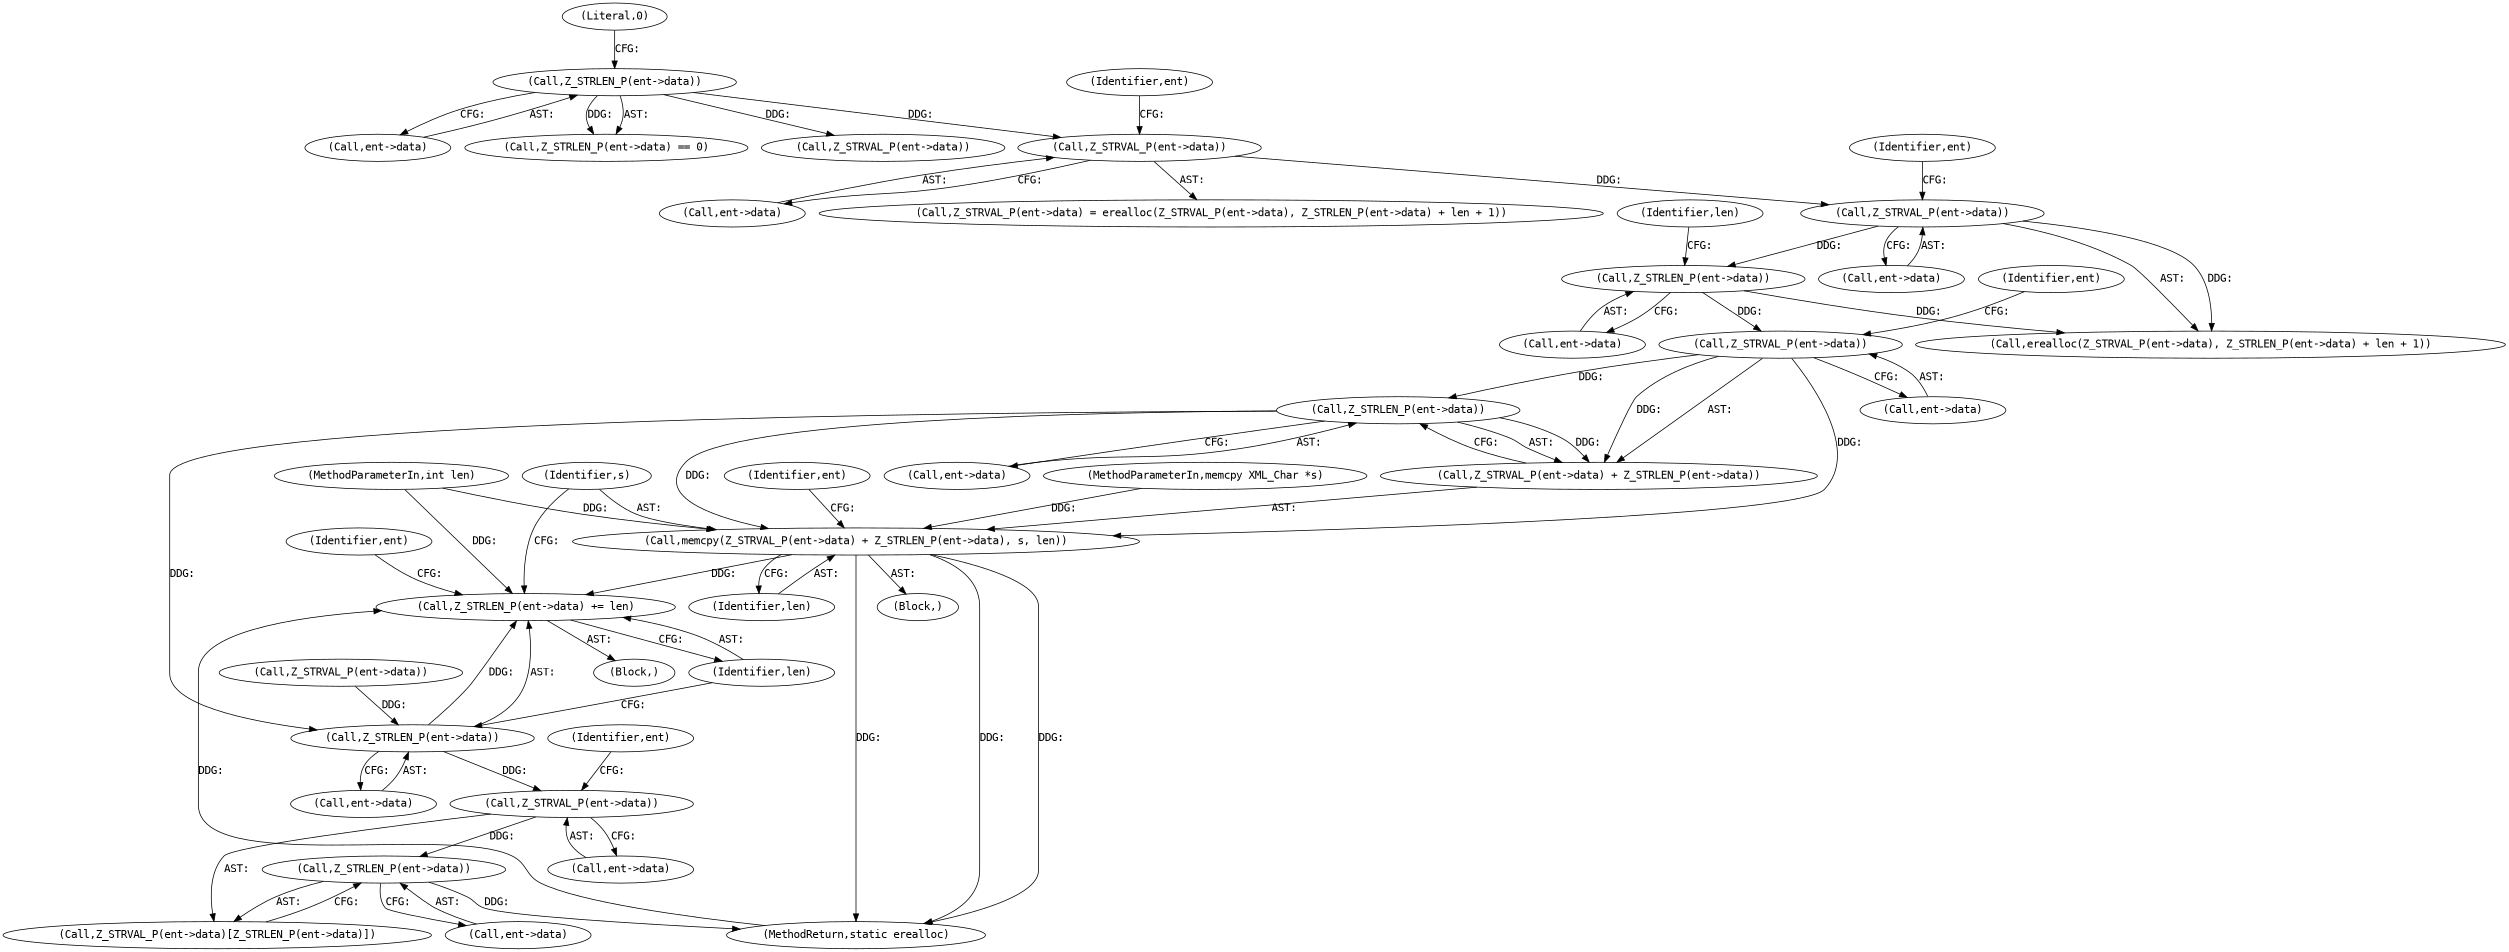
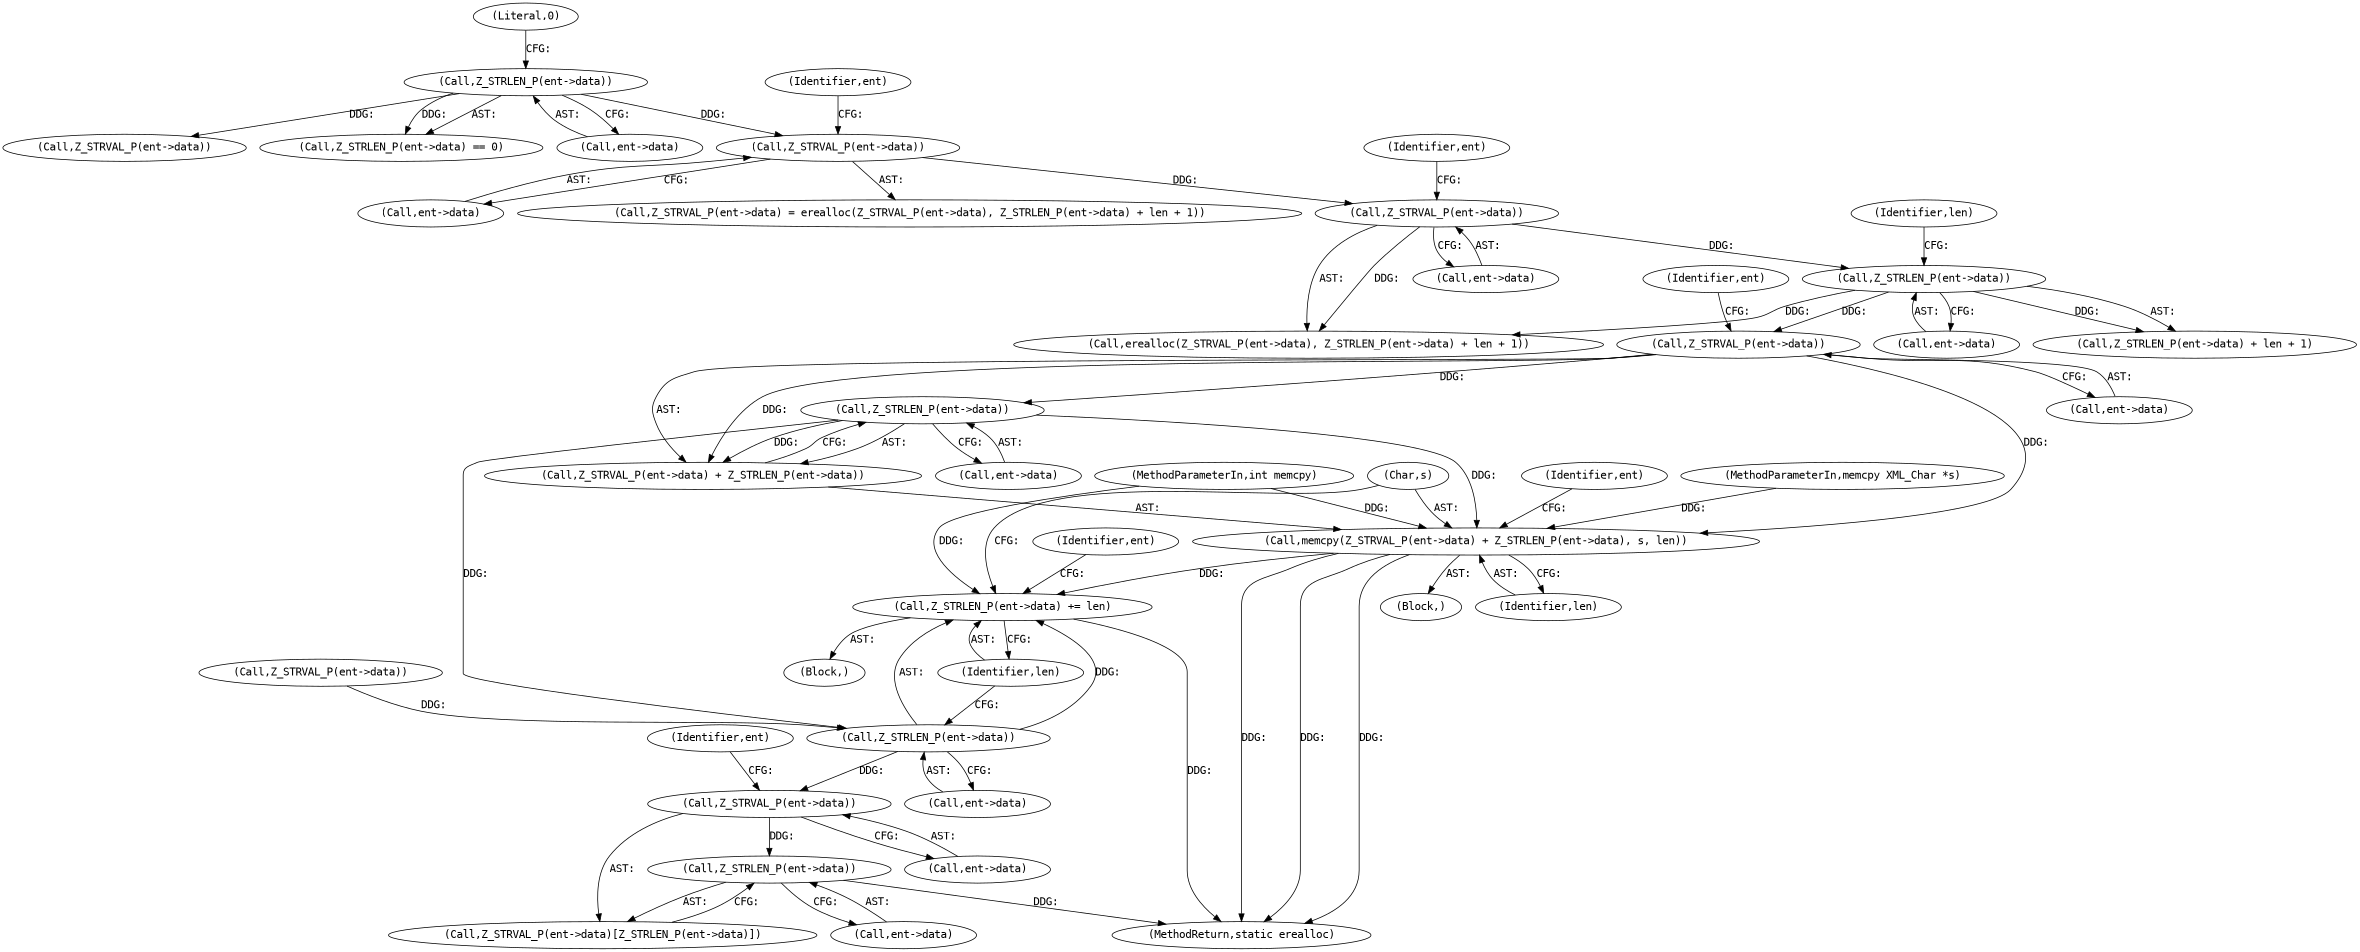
  digraph {
    fontname="DejaVu Sans Mono"
    node [fontname="DejaVu Sans Mono"]
    edge [fontname="DejaVu Sans Mono"]
    n1 [label="(Call,Z_STRLEN_P(ent->data))"]
    n2 [label="(Call,memcpy(Z_STRVAL_P(ent->data) + Z_STRLEN_P(ent->data), s, len))"]
    n3 [label="(Call,Z_STRVAL_P(ent->data) + Z_STRLEN_P(ent->data))"]
    n4 [label="(Call,Z_STRLEN_P(ent->data))"]
    n5 [label="(Call,ent->data)"]
    n6 [label="(Call,Z_STRLEN_P(ent->data) += len)"]
    n7 [label="(Block,)"]
    n8 [label="(Identifier,len)"]
    n9 [label="(MethodReturn,static erealloc)"]
    n10 [label="(Call,Z_STRVAL_P(ent->data))"]
    n11 [label="(Call,ent->data)"]
    n12 [label="(Call,Z_STRVAL_P(ent->data))"]
    n13 [label="(Call,ent->data)"]
    n14 [label="(Call,Z_STRLEN_P(ent->data))"]
+   n15 [label="(Call,Z_STRLEN_P(ent->data) + len + 1)"]
    n16 [label="(Call,erealloc(Z_STRVAL_P(ent->data), Z_STRLEN_P(ent->data) + len + 1))"]
    n17 [label="(Call,ent->data)"]
    n18 [label="(Call,Z_STRVAL_P(ent->data))"]
    n19 [label="(Call,ent->data)"]
    n20 [label="(Call,Z_STRVAL_P(ent->data))"]
    n21 [label="(Call,ent->data)"]
    n22 [label="(Call,Z_STRVAL_P(ent->data) = erealloc(Z_STRVAL_P(ent->data), Z_STRLEN_P(ent->data) + len + 1))"]
    n23 [label="(Call,Z_STRLEN_P(ent->data))"]
    n24 [label="(Call,Z_STRVAL_P(ent->data))"]
    n25 [label="(Call,Z_STRLEN_P(ent->data) == 0)"]
    n26 [label="(Call,ent->data)"]
    n27 [label="(Identifier,len)"]
    n28 [label="(Block,)"]
    n29 [label="(Call,Z_STRLEN_P(ent->data))"]
    n30 [label="(Call,Z_STRVAL_P(ent->data)[Z_STRLEN_P(ent->data)])"]
    n31 [label="(Call,ent->data)"]
    n32 [label="(Call,ent->data)"]
    n33 [label="(Identifier,ent)"]
    n34 [label="(Identifier,ent)"]
    n35 [label="(Identifier,ent)"]
    n36 [label="(Call,Z_STRVAL_P(ent->data))"]
    n37 [label="(Identifier,ent)"]
    n38 [label="(Identifier,len)"]
-   n39 [label="(MethodParameterIn,int len)"]
+   n39 [label="(MethodParameterIn,int memcpy)"]
    n40 [label="(Identifier,ent)"]
-   n41 [label="(Identifier,s)"]
+   n41 [label="(Char,s)"]
    n42 [label="(Literal,0)"]
    n43 [label="(Identifier,ent)"]
    n44 [label="(MethodParameterIn,memcpy XML_Char *s)"]
    n1 -> n2 [label="DDG: "]
    n1 -> n3 [label="AST: "]
    n1 -> n3 [label="DDG: "]
    n1 -> n4 [label="DDG: "]
    n1 -> n5 [label="CFG: "]
    n2 -> n6 [label="DDG: "]
    n2 -> n7 [label="AST: "]
    n2 -> n8 [label="CFG: "]
    n2 -> n9 [label="DDG: "]
    n2 -> n9 [label="DDG: "]
    n2 -> n9 [label="DDG: "]
    n3 -> n1 [label="CFG: "]
    n3 -> n2 [label="AST: "]
    n4 -> n6 [label="AST: "]
    n4 -> n6 [label="DDG: "]
    n4 -> n10 [label="DDG: "]
    n4 -> n11 [label="CFG: "]
    n5 -> n1 [label="AST: "]
-   n9 -> n6 [label="DDG: "]
+   n6 -> n9 [label="DDG: "]
    n6 -> n27 [label="CFG: "]
    n6 -> n28 [label="AST: "]
    n8 -> n2 [label="AST: "]
    n10 -> n29 [label="DDG: "]
    n10 -> n30 [label="AST: "]
    n10 -> n31 [label="CFG: "]
    n11 -> n4 [label="AST: "]
    n12 -> n1 [label="DDG: "]
    n12 -> n2 [label="DDG: "]
    n12 -> n3 [label="AST: "]
    n12 -> n3 [label="DDG: "]
    n12 -> n13 [label="CFG: "]
    n13 -> n12 [label="AST: "]
    n14 -> n12 [label="DDG: "]
+   n14 -> n15 [label="AST: "]
+   n14 -> n15 [label="DDG: "]
    n14 -> n16 [label="DDG: "]
    n14 -> n17 [label="CFG: "]
    n17 -> n14 [label="AST: "]
    n18 -> n14 [label="DDG: "]
    n18 -> n16 [label="AST: "]
    n18 -> n16 [label="DDG: "]
    n18 -> n19 [label="CFG: "]
    n19 -> n18 [label="AST: "]
    n20 -> n18 [label="DDG: "]
    n20 -> n21 [label="CFG: "]
    n20 -> n22 [label="AST: "]
    n21 -> n20 [label="AST: "]
    n23 -> n20 [label="DDG: "]
    n23 -> n24 [label="DDG: "]
    n23 -> n25 [label="AST: "]
    n23 -> n25 [label="DDG: "]
    n23 -> n26 [label="CFG: "]
    n26 -> n23 [label="AST: "]
    n27 -> n4 [label="CFG: "]
    n27 -> n6 [label="AST: "]
    n29 -> n9 [label="DDG: "]
    n29 -> n30 [label="AST: "]
    n29 -> n32 [label="CFG: "]
    n30 -> n29 [label="CFG: "]
    n31 -> n10 [label="AST: "]
    n32 -> n29 [label="AST: "]
    n33 -> n12 [label="CFG: "]
    n34 -> n18 [label="CFG: "]
    n35 -> n10 [label="CFG: "]
    n36 -> n4 [label="DDG: "]
    n37 -> n2 [label="CFG: "]
    n38 -> n14 [label="CFG: "]
    n39 -> n2 [label="DDG: "]
    n39 -> n6 [label="DDG: "]
    n40 -> n20 [label="CFG: "]
    n41 -> n2 [label="AST: "]
    n41 -> n6 [label="CFG: "]
    n42 -> n23 [label="CFG: "]
    n43 -> n6 [label="CFG: "]
    n44 -> n2 [label="DDG: "]
  }
